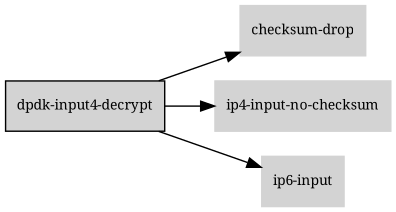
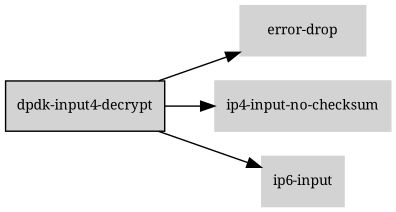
  digraph {
    fontname="Noto Serif"
    rankdir=LR
    node [color=lightgray fillcolor=lightgray fontcolor=black fontname="Noto Serif" fontsize=10 shape=box style=filled]
    edge [fontname="Noto Serif" fontsize=8]
    n1 [color=black label="dpdk-input4-decrypt"]
-   "error-drop" [label="checksum-drop"]
+   "error-drop"
    "ip4-input-no-checksum"
    "ip6-input"
    n1 -> "error-drop"
    n1 -> "ip4-input-no-checksum"
    n1 -> "ip6-input"
  }
